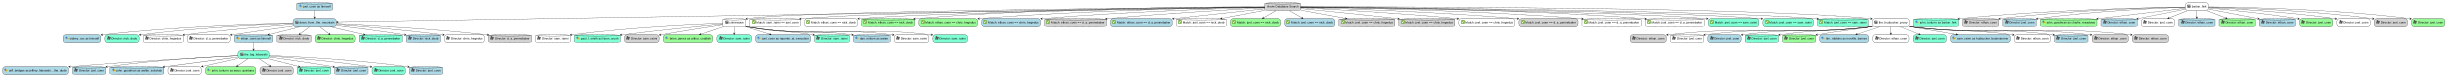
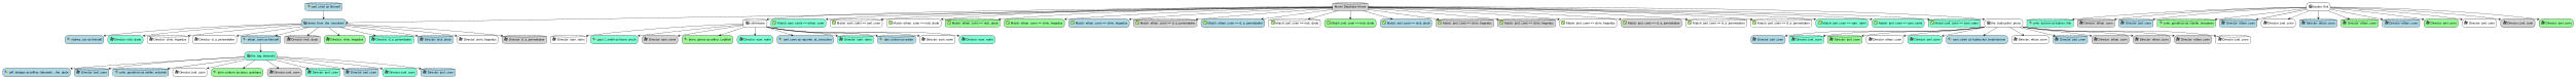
  digraph {
    fontname="Arial Bold"
    fontsize=14
    rankdir=TB
    node [fillcolor=lightblue fontname=Arial shape=box style="rounded,filled"]
    edge [arrowhead=vee arrowsize=0.8]
-   n1 [fillcolor=lightgrey label="Movie Database Search" shape=cylinder]
+   n1 [fillcolor=lightgrey label="Movie Database Movie" shape=cylinder]
    n2 [fillcolor=white label="🎬 the_hudsucker_proxy"]
    n3 [fillcolor=white label="🎬 crimewave" shape=cylinder]
+   n4 [fillcolor=aquamarine label="✅ Match: sam_raimi\ == ethan_coen"]
    n5 [fillcolor=white label="✅ Match: sam_raimi\ == joel_coen" shape=cylinder]
    n6 [label="🎬 down_from_the_mountain"]
    n7 [fillcolor=white label="✅ Match: ethan_coen\ == nick_doob"]
    n8 [fillcolor=palegreen label="✅ Match: ethan_coen\ == nick_doob" shape=cylinder]
    n9 [fillcolor=palegreen label="✅ Match: ethan_coen\ == chris_hegedus"]
    n10 [label="✅ Match: ethan_coen\ == chris_hegedus"]
    n11 [fillcolor=lightgrey label="✅ Match: ethan_coen\ == d_a_pennebaker" shape=cylinder]
    n12 [label="✅ Match: ethan_coen\ == d_a_pennebaker"]
    n13 [fillcolor=white label="✅ Match: joel_coen\ == nick_doob" shape=cylinder]
    n14 [fillcolor=palegreen label="✅ Match: joel_coen\ == nick_doob"]
    n15 [label="✅ Match: joel_coen\ == nick_doob"]
    n16 [fillcolor=lightgrey label="✅ Match: joel_coen\ == chris_hegedus" shape=cylinder]
    n17 [fillcolor=lightgrey label="✅ Match: joel_coen\ == chris_hegedus" shape=cylinder]
    n18 [fillcolor=white label="✅ Match: joel_coen\ == chris_hegedus"]
    n19 [fillcolor=lightgrey label="✅ Match: joel_coen\ == d_a_pennebaker"]
    n20 [fillcolor=white label="✅ Match: joel_coen\ == d_a_pennebaker" shape=cylinder]
    n21 [fillcolor=white label="✅ Match: joel_coen\ == d_a_pennebaker" shape=cylinder]
    n22 [fillcolor=aquamarine label="✅ Match: joel_coen\ == sam_raimi"]
    n23 [fillcolor=aquamarine label="✅ Match: joel_coen\ == sam_raimi"]
    n24 [fillcolor=aquamarine label="✅ Match: joel_coen\ == sam_raimi" shape=cylinder]
-   n25 [label="🎭 tim_robbins as norville_barnes"]
    n26 [fillcolor=white label="🎥 Director: ethan_coen"]
    n27 [fillcolor=aquamarine label="🎥 Director: joel_coen"]
    n28 [label="🎭 sam_raimi as hudsucker_brainstormer"]
    n29 [fillcolor=white label="🎥 Director: ethan_coen"]
    n30 [label="🎥 Director: joel_coen" shape=cylinder]
    n31 [fillcolor=lightgrey label="🎥 Director: ethan_coen"]
    n32 [fillcolor=lightgrey label="🎥 Director: ethan_coen"]
    n33 [fillcolor=lightgrey label="🎥 Director: ethan_coen"]
    n34 [fillcolor=white label="🎥 Director: joel_coen" shape=cylinder]
    n35 [label="🎥 Director: joel_coen"]
    n36 [fillcolor=aquamarine label="🎥 Director: joel_coen" shape=cylinder]
    n37 [fillcolor=palegreen label="🎥 Director: joel_coen" shape=cylinder]
    n38 [fillcolor=aquamarine label="🎥 Director: sam_raimi"]
    n39 [fillcolor=white label="🎥 Director: sam_raimi" shape=cylinder]
-   n40 [fillcolor=aquamarine label="🎭 paul_l_smith as faron_crush" shape=cylinder]
+   n40 [fillcolor=aquamarine label="🎭 paul_l_smith as faron_crush"]
    n41 [fillcolor=lightgrey label="🎥 Director: sam_raimi"]
    n42 [fillcolor=palegreen label="🎭 brion_james as arthur_coddish"]
    n43 [fillcolor=aquamarine label="🎥 Director: sam_raimi"]
    n44 [label="🎭 joel_coen as reporter_at_execution"]
    n45 [fillcolor=aquamarine label="🎥 Director: sam_raimi" shape=cylinder]
    n46 [label="🎭 dan_nelson as waiter" shape=cylinder]
    n47 [fillcolor=white label="🎥 Director: sam_raimi"]
    n48 [fillcolor=white label="🎬 barton_fink"]
    n49 [fillcolor=aquamarine label="🎭 john_turturro as barton_fink" shape=cylinder]
    n50 [fillcolor=lightgrey label="🎥 Director: ethan_coen" shape=cylinder]
    n51 [label="🎥 Director: joel_coen" shape=cylinder]
    n52 [fillcolor=palegreen label="🎭 john_goodman as charlie_meadows" shape=cylinder]
    n53 [label="🎥 Director: ethan_coen" shape=cylinder]
    n54 [fillcolor=white label="🎥 Director: joel_coen"]
    n55 [label="🎥 Director: ethan_coen" shape=cylinder]
    n56 [fillcolor=palegreen label="🎥 Director: ethan_coen" shape=cylinder]
    n57 [label="🎥 Director: ethan_coen" shape=cylinder]
    n58 [fillcolor=palegreen label="🎥 Director: joel_coen"]
    n59 [fillcolor=white label="🎥 Director: joel_coen"]
    n60 [fillcolor=lightgrey label="🎥 Director: joel_coen"]
    n61 [fillcolor=palegreen label="🎥 Director: joel_coen"]
    n62 [fillcolor=aquamarine label="🎬 the_big_lebowski"]
    n63 [label="🎭 jeff_bridges as jeffrey_lebowski__the_dude"]
    n64 [label="🎥 Director: joel_coen" shape=cylinder]
    n65 [label="🎭 john_goodman as walter_sobchak" shape=cylinder]
    n66 [fillcolor=white label="🎥 Director: joel_coen"]
    n67 [fillcolor=palegreen label="🎭 john_turturro as jesus_quintana"]
    n68 [fillcolor=lightgrey label="🎥 Director: joel_coen"]
    n69 [fillcolor=aquamarine label="🎥 Director: joel_coen" shape=cylinder]
    n70 [label="🎥 Director: joel_coen" shape=cylinder]
    n71 [fillcolor=aquamarine label="🎥 Director: joel_coen"]
    n72 [label="🎥 Director: joel_coen" shape=cylinder]
    n73 [label="🎭 sidney_cox as himself"]
    n74 [fillcolor=aquamarine label="🎥 Director: nick_doob"]
    n75 [fillcolor=white label="🎥 Director: chris_hegedus" shape=cylinder]
    n76 [fillcolor=white label="🎥 Director: d_a_pennebaker"]
    n77 [label="🎭 ethan_coen as himself" shape=cylinder]
    n78 [fillcolor=lightgrey label="🎥 Director: nick_doob" shape=cylinder]
    n79 [fillcolor=palegreen label="🎥 Director: chris_hegedus"]
    n80 [fillcolor=aquamarine label="🎥 Director: d_a_pennebaker" shape=cylinder]
    n81 [label="🎥 Director: nick_doob" shape=cylinder]
    n82 [fillcolor=white label="🎥 Director: chris_hegedus"]
    n83 [fillcolor=lightgrey label="🎥 Director: d_a_pennebaker" shape=cylinder]
    n84 [label="🎭 joel_coen as himself" shape=cylinder]
    n1 -> n2
    n1 -> n3
+   n1 -> n4
    n1 -> n5
    n1 -> n6
    n1 -> n7
    n1 -> n8
    n1 -> n9
    n1 -> n10
    n1 -> n11
    n1 -> n12
    n1 -> n13
    n1 -> n14
    n1 -> n15
    n1 -> n16
    n1 -> n17
    n1 -> n18
    n1 -> n19
    n1 -> n20
    n1 -> n21
    n1 -> n22
    n1 -> n23
    n1 -> n24
-   n2 -> n25
    n2 -> n26
    n2 -> n27
    n2 -> n28
    n2 -> n29
    n2 -> n30
    n2 -> n31
    n2 -> n32
    n2 -> n33
    n2 -> n34
    n2 -> n35
    n2 -> n36
    n2 -> n37
    n3 -> n38
    n3 -> n39
    n3 -> n40
    n3 -> n41
    n3 -> n42
    n3 -> n43
    n3 -> n44
    n3 -> n45
    n3 -> n46
    n3 -> n47
    n6 -> n73
    n6 -> n74
    n6 -> n75
    n6 -> n76
    n6 -> n77
    n6 -> n78
    n6 -> n79
    n6 -> n80
    n6 -> n81
    n6 -> n82
    n6 -> n83
    n48 -> n49
    n48 -> n50
    n48 -> n51
    n48 -> n52
    n48 -> n53
    n48 -> n54
    n48 -> n55
    n48 -> n56
    n48 -> n57
    n48 -> n58
    n48 -> n59
    n48 -> n60
    n48 -> n61
    n62 -> n63
    n62 -> n64
    n62 -> n65
    n62 -> n66
    n62 -> n67
    n62 -> n68
    n62 -> n69
    n62 -> n70
    n62 -> n71
    n62 -> n72
    n77 -> n62
    n84 -> n6
  }
